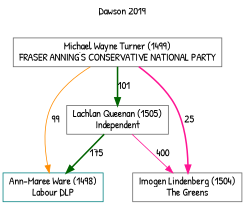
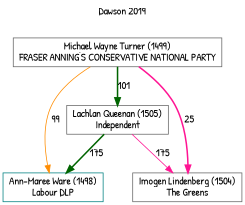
  digraph {
    fontname="Patrick Hand"
    label="Dawson 2019"
    labelloc=t
    mclimit=10
    node [color=gray40 fontname="Patrick Hand" shape=box]
    edge [color=darkgreen fontname="Patrick Hand" style=bold]
    n1 [color=teal label="Ann-Maree Ware (1498)\nLabour DLP"]
    n2 [label="Imogen Lindenberg (1504)\nThe Greens"]
    n3 [label="Lachlan Queenan (1505)\nIndependent"]
    n4 [label="Michael Wayne Turner (1499)\nFRASER ANNING'S CONSERVATIVE NATIONAL PARTY"]
    n3 -> n1 [label=175]
-   n3 -> n2 [color=deeppink label=400 style=solid]
+   n3 -> n2 [color=deeppink label=175 style=solid]
    n4 -> n1 [color=darkorange label=99 style=solid]
    n4 -> n2 [color=deeppink label=25]
    n4 -> n3 [label=101]
  }
